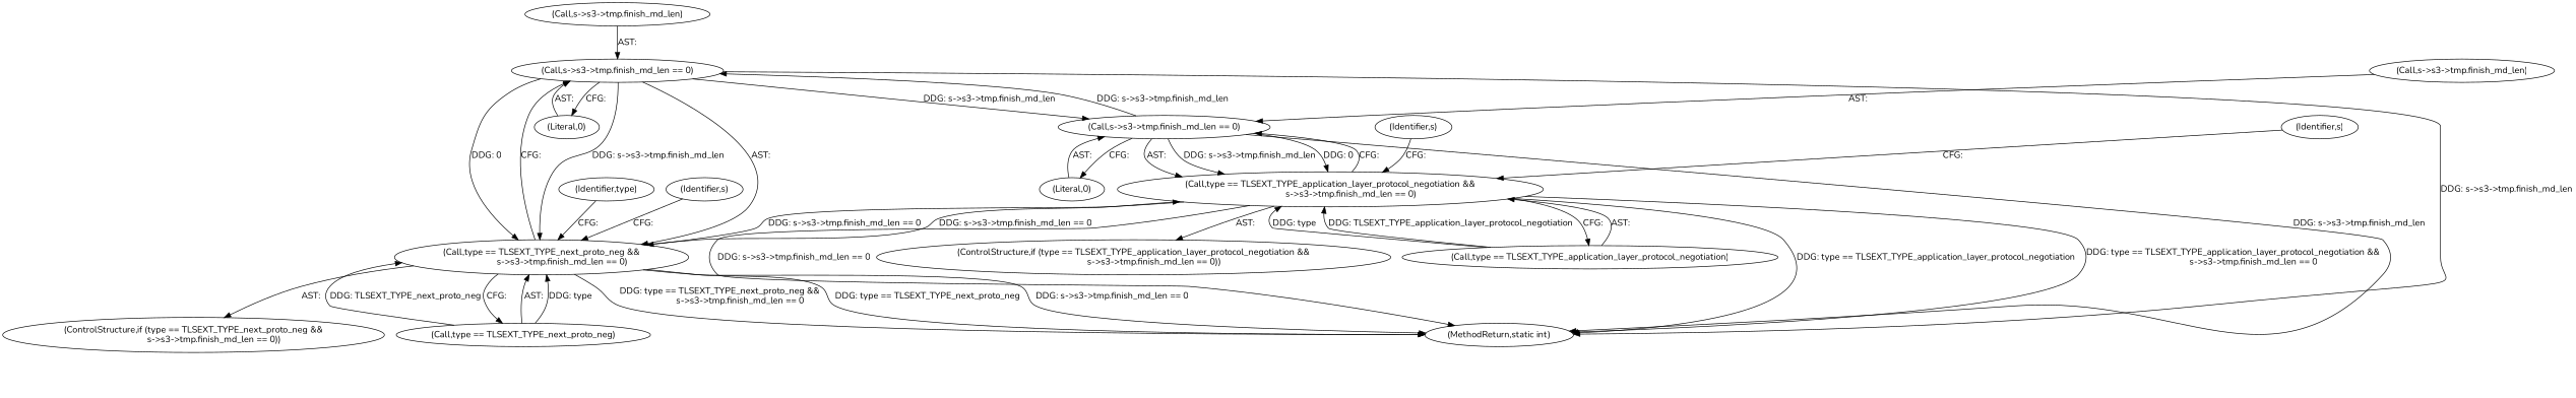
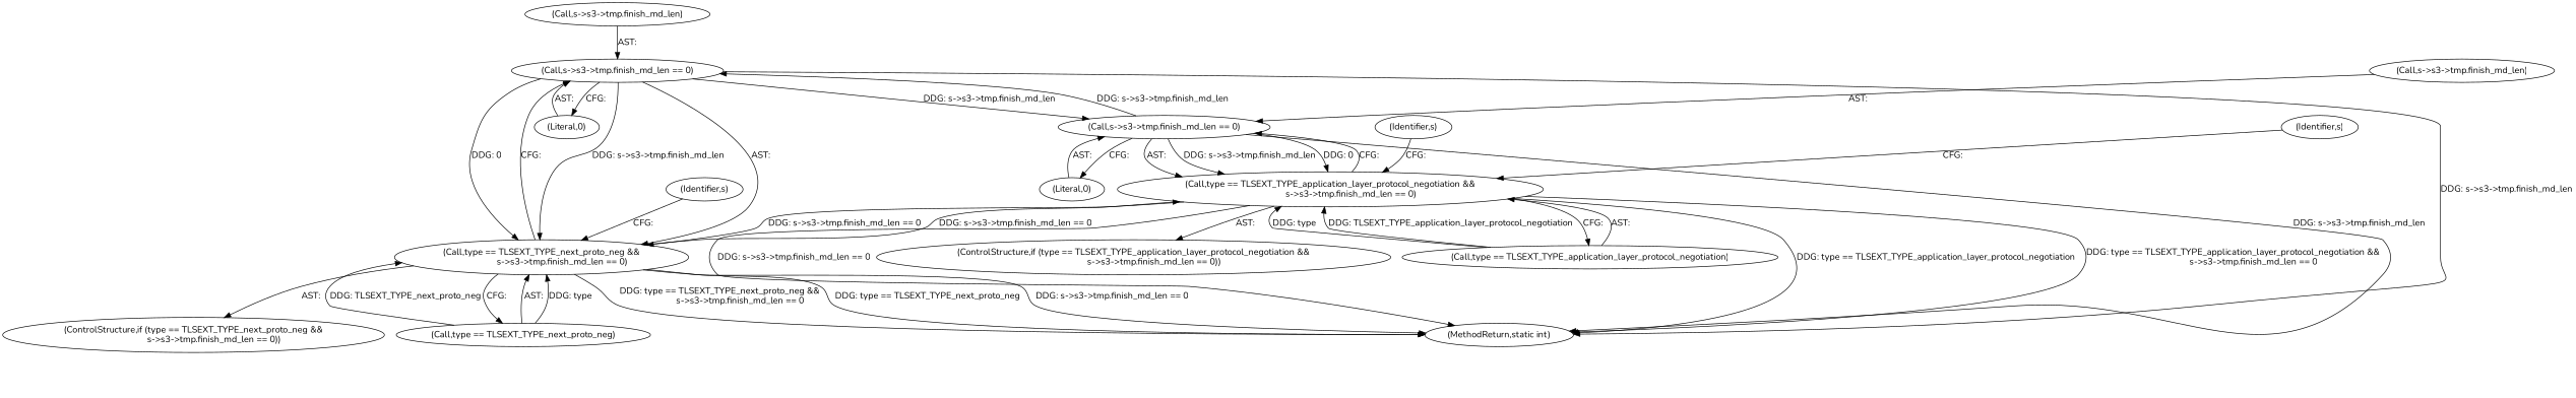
  digraph {
    fontname=Nunito
    node [fontname=Nunito]
    edge [fontname=Nunito]
    n1 [label="(Call,s->s3->tmp.finish_md_len == 0)"]
    n2 [label="(Call,s->s3->tmp.finish_md_len == 0)"]
    n3 [label="(Call,type == TLSEXT_TYPE_next_proto_neg &&\n                 s->s3->tmp.finish_md_len == 0)"]
    n4 [label="(Literal,0)"]
    n5 [label="(MethodReturn,static int)"]
    n6 [label="(Call,type == TLSEXT_TYPE_application_layer_protocol_negotiation &&\n                 s->s3->tmp.finish_md_len == 0)"]
    n7 [label="(Literal,0)"]
    n8 [label="(ControlStructure,if (type == TLSEXT_TYPE_next_proto_neg &&\n                 s->s3->tmp.finish_md_len == 0))"]
    n9 [label="(Call,type == TLSEXT_TYPE_next_proto_neg)"]
    n10 [label="(ControlStructure,if (type == TLSEXT_TYPE_application_layer_protocol_negotiation &&\n                 s->s3->tmp.finish_md_len == 0))"]
    n11 [label="(Call,type == TLSEXT_TYPE_application_layer_protocol_negotiation)"]
    n12 [label="(Call,s->s3->tmp.finish_md_len)"]
    n13 [label="(Identifier,s)"]
-   n14 [label="(Identifier,type)"]
    n15 [label="(Identifier,s)"]
    n16 [label="(Call,s->s3->tmp.finish_md_len)"]
    n17 [label="(Identifier,s)"]
    n1 -> n2 [label="DDG: s->s3->tmp.finish_md_len"]
    n1 -> n3 [label="AST: "]
    n1 -> n3 [label="DDG: s->s3->tmp.finish_md_len"]
    n1 -> n3 [label="DDG: 0"]
    n1 -> n4 [label="CFG: "]
    n1 -> n5 [label="DDG: s->s3->tmp.finish_md_len"]
    n2 -> n1 [label="DDG: s->s3->tmp.finish_md_len"]
    n2 -> n5 [label="DDG: s->s3->tmp.finish_md_len"]
    n2 -> n6 [label="AST: "]
    n2 -> n6 [label="DDG: s->s3->tmp.finish_md_len"]
    n2 -> n6 [label="DDG: 0"]
    n2 -> n7 [label="CFG: "]
    n3 -> n1 [label="CFG: "]
    n3 -> n5 [label="DDG: type == TLSEXT_TYPE_next_proto_neg &&\n                 s->s3->tmp.finish_md_len == 0"]
    n3 -> n5 [label="DDG: type == TLSEXT_TYPE_next_proto_neg"]
    n3 -> n5 [label="DDG: s->s3->tmp.finish_md_len == 0"]
    n3 -> n6 [label="DDG: s->s3->tmp.finish_md_len == 0"]
    n3 -> n8 [label="AST: "]
    n3 -> n9 [label="CFG: "]
    n4 -> n1 [label="AST: "]
    n6 -> n2 [label="CFG: "]
    n6 -> n3 [label="DDG: s->s3->tmp.finish_md_len == 0"]
    n6 -> n5 [label="DDG: s->s3->tmp.finish_md_len == 0"]
    n6 -> n5 [label="DDG: type == TLSEXT_TYPE_application_layer_protocol_negotiation"]
    n6 -> n5 [label="DDG: type == TLSEXT_TYPE_application_layer_protocol_negotiation &&\n                 s->s3->tmp.finish_md_len == 0"]
    n6 -> n10 [label="AST: "]
    n6 -> n11 [label="CFG: "]
    n7 -> n2 [label="AST: "]
    n9 -> n3 [label="AST: "]
    n9 -> n3 [label="DDG: type"]
    n9 -> n3 [label="DDG: TLSEXT_TYPE_next_proto_neg"]
    n11 -> n6 [label="AST: "]
    n11 -> n6 [label="DDG: type"]
    n11 -> n6 [label="DDG: TLSEXT_TYPE_application_layer_protocol_negotiation"]
    n12 -> n1 [label="AST: "]
    n13 -> n6 [label="CFG: "]
-   n14 -> n3 [label="CFG: "]
    n15 -> n3 [label="CFG: "]
    n16 -> n2 [label="AST: "]
    n17 -> n6 [label="CFG: "]
  }
